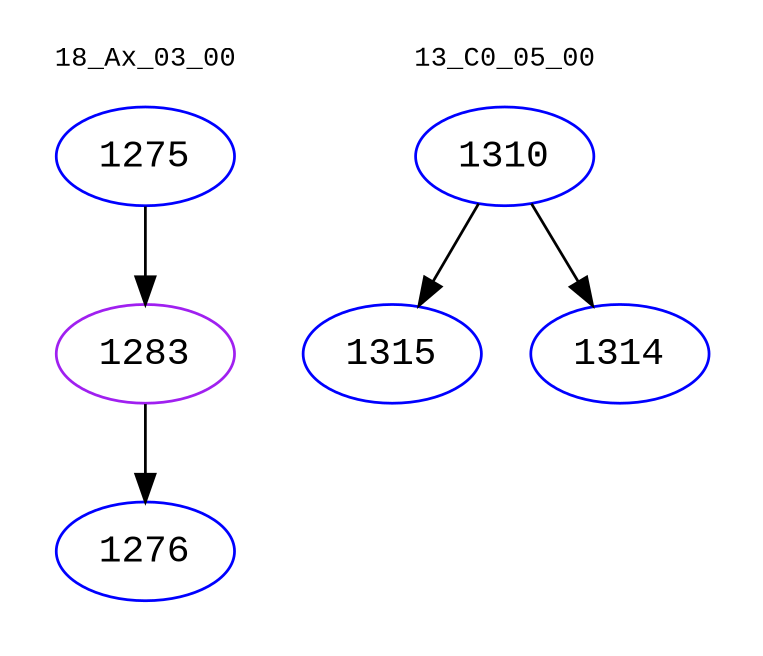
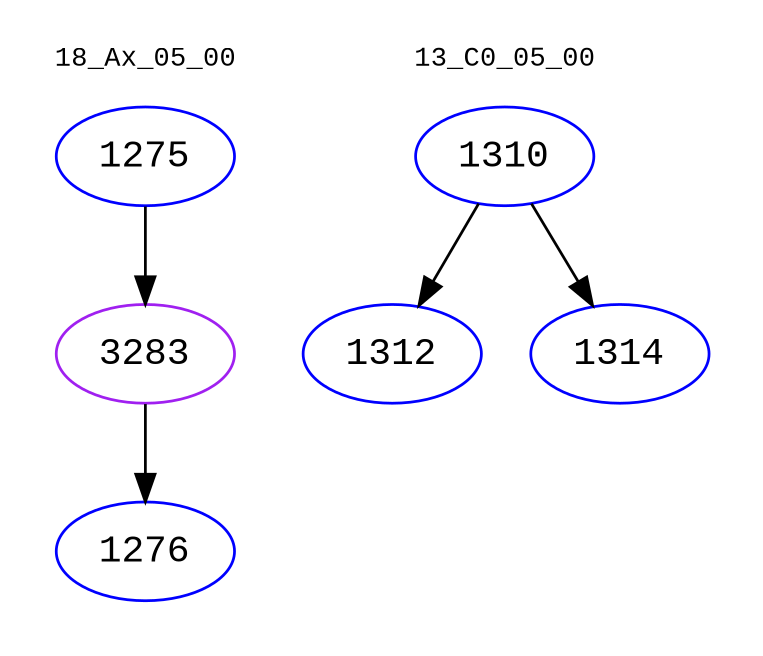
  digraph {
    fontname="Liberation Mono"
    node [color=blue fontname="Liberation Mono"]
    edge [color=black fontname="Liberation Mono"]
    n1 [label=1275]
-   n2 [color=purple label=1283]
+   n2 [color=purple label=3283]
    n3 [label=1276]
    n4 [label=1310]
-   n5 [label=1315]
+   n5 [label=1312]
    n6 [label=1314]
    subgraph cluster_1 {
      color=white
      fontsize=10
-     label="18_Ax_03_00"
+     label="18_Ax_05_00"
      n1
      n2
      n3
    }
    subgraph cluster_2 {
      color=white
      fontsize=10
      label="13_C0_05_00"
      n4
      n5
      n6
    }
    n1 -> n2
    n2 -> n3
    n4 -> n5
    n4 -> n6
  }
